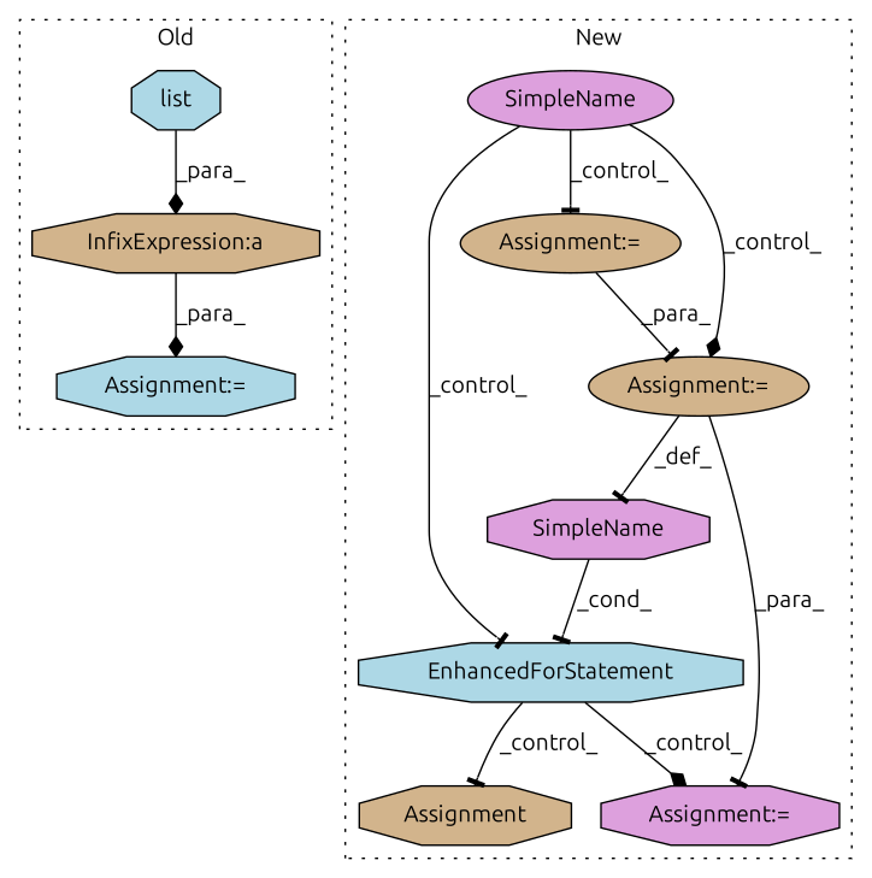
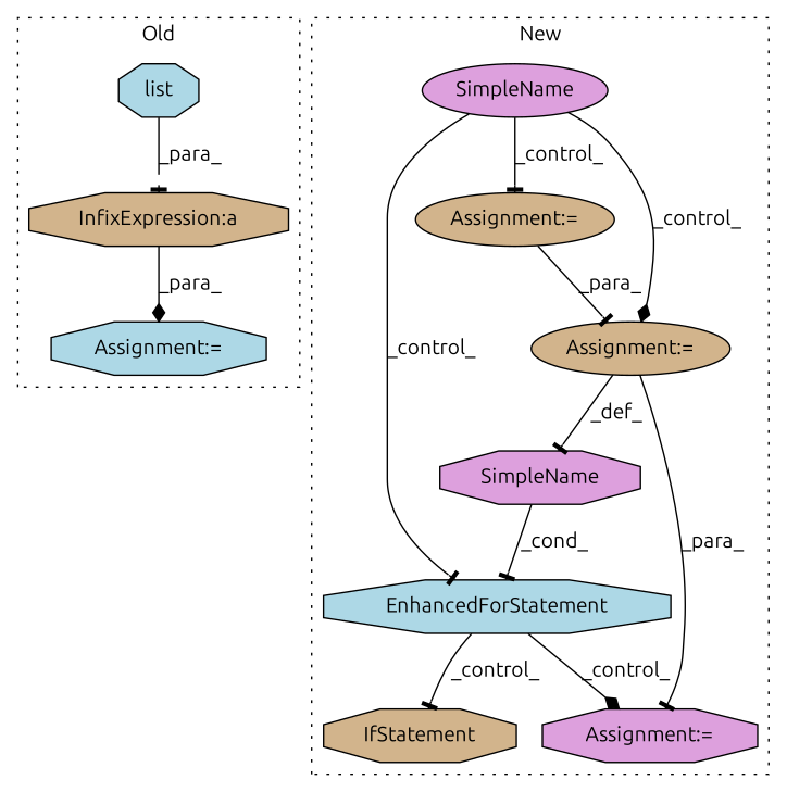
  digraph {
    fontname=Ubuntu
    node [a=7 fillcolor=tan fontname=Ubuntu l="57,2" s="1000,1082" shape=octagon style=filled]
    edge [arrowhead=tee fontname=Ubuntu]
    n1 [a=32 fillcolor=lightblue l="5,1" label=list s="1380,1517"]
    n2 [fillcolor=lightblue l=1 label="Assignment:=" s=1563]
    n3 [a=27 l=3 label="InfixExpression:a" s=1572]
    n4 [a=70 fillcolor=lightblue label=EnhancedForStatement]
    n5 [l=11 label="Assignment:=" s=981 shape=ellipse]
    n6 [fillcolor=plum l=2 label="Assignment:=" s=1118]
    n7 [a=42 fillcolor=plum l=4 label=SimpleName s=1064]
-   n8 [a=25 l="4,2" label=Assignment s="1145,1160"]
+   n8 [a=25 l="4,2" label=IfStatement s="1145,1160"]
    n9 [a=42 fillcolor=plum label=SimpleName shape=ellipse l="" s=""]
    n10 [label="Assignment:=" shape=ellipse]
    subgraph cluster_1 {
      label=Old
      style=dotted
      n1
      n2
      n3
    }
    subgraph cluster_2 {
      label=New
      style=dotted
      n4
      n5
      n6
      n7
      n8
      n9
      n10
    }
-   n1 -> n3 [arrowhead=diamond label=_para_]
+   n1 -> n3 [label=_para_]
    n3 -> n2 [arrowhead=diamond label=_para_]
    n4 -> n6 [arrowhead=diamond label=_control_]
    n4 -> n8 [label=_control_]
    n5 -> n10 [label=_para_]
    n7 -> n4 [label=_cond_]
    n9 -> n4 [label=_control_]
    n9 -> n5 [label=_control_]
    n9 -> n10 [arrowhead=diamond label=_control_]
    n10 -> n6 [label=_para_]
    n10 -> n7 [label=_def_]
  }
